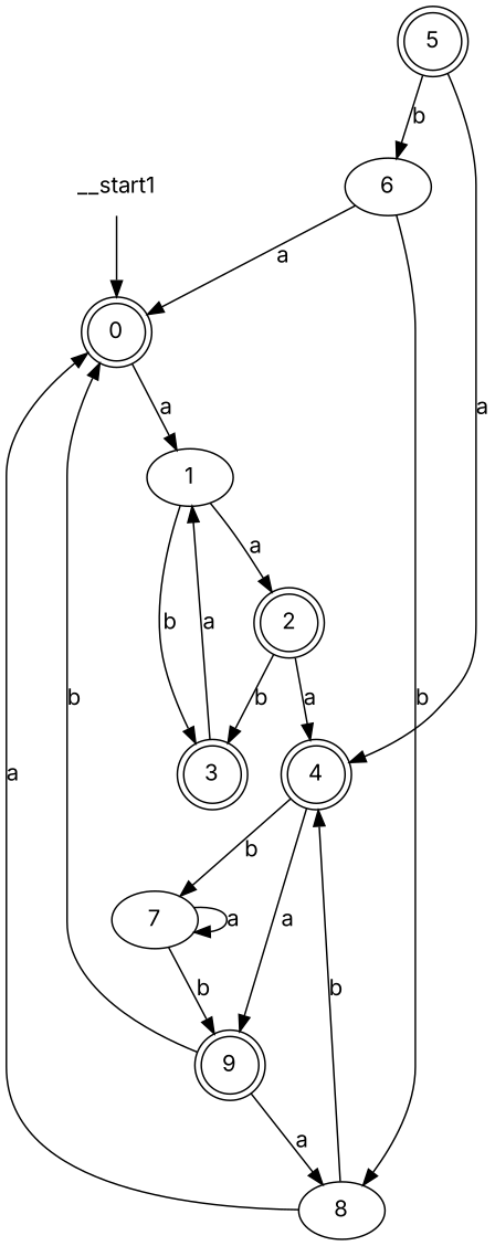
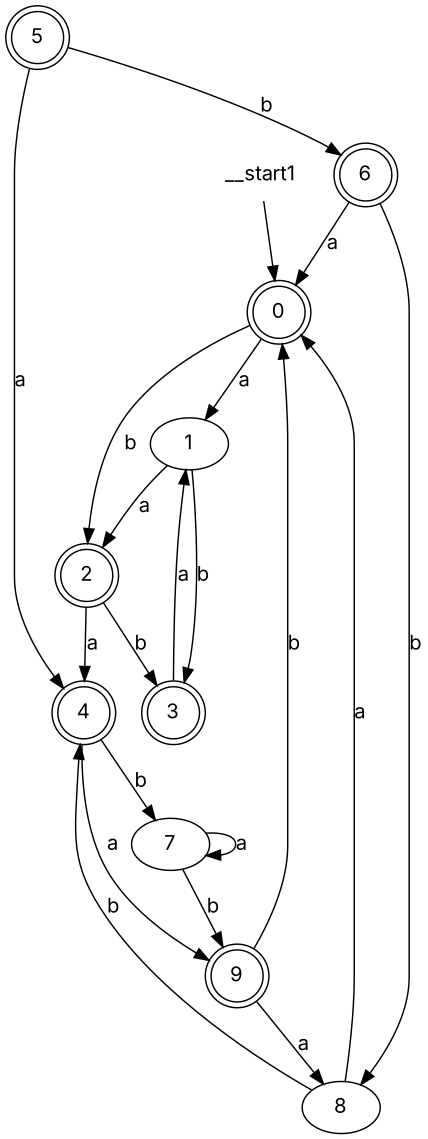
  digraph {
    fontname=Inter
    node [fontname=Inter shape=doublecircle]
    edge [fontname=Inter]
    n1 [label=__start1 shape=none]
    0
    1 [shape=ellipse]
    2
    3
    4
    7 [shape=""]
    9
    5
-   6 [shape=ellipse]
+   6
    8 [shape=""]
    n1 -> 0
    0 -> 1 [label=a]
+   0 -> 2 [label=b]
    1 -> 2 [label=a]
    1 -> 3 [label=b]
    2 -> 3 [label=b]
    2 -> 4 [label=a]
    3 -> 1 [label=a]
    4 -> 7 [label=b]
    4 -> 9 [label=a]
    7 -> 7 [label=a]
    7 -> 9 [label=b]
    9 -> 0 [label=b]
    9 -> 8 [label=a]
    5 -> 4 [label=a]
    5 -> 6 [label=b]
    6 -> 0 [label=a]
    6 -> 8 [label=b]
    8 -> 0 [label=a]
    8 -> 4 [label=b]
  }
